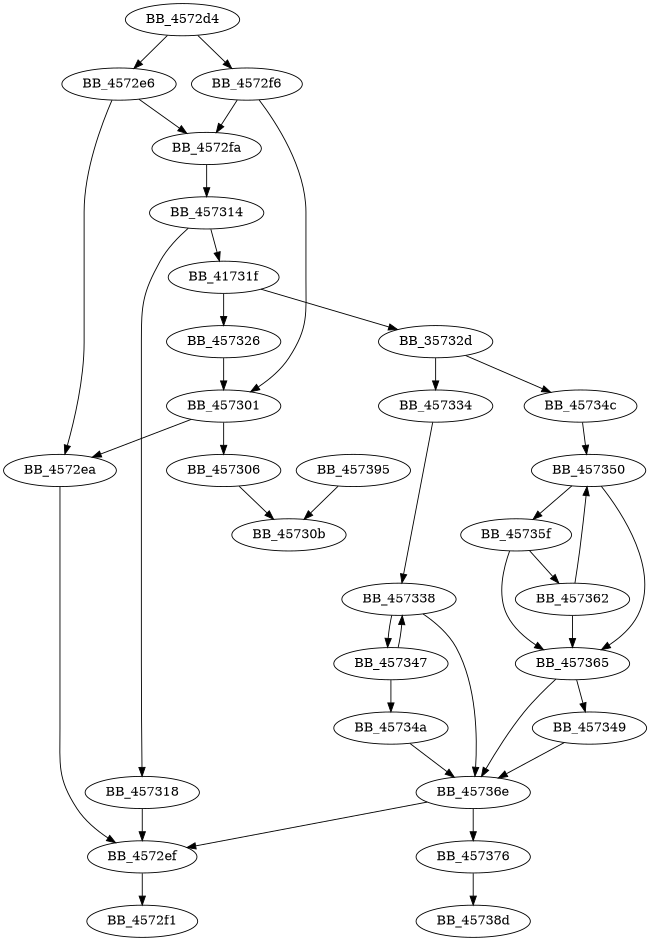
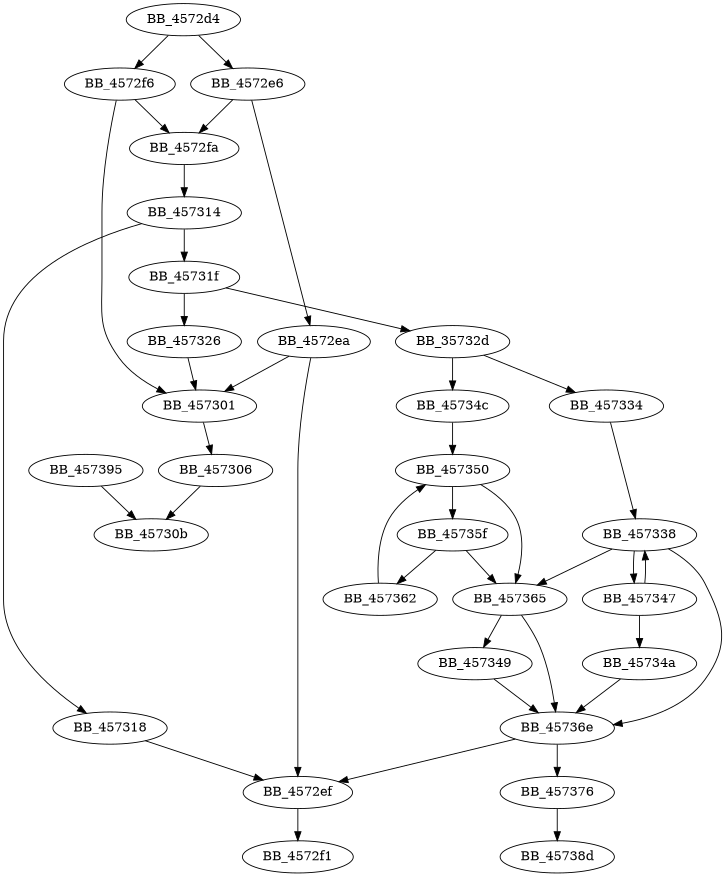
  digraph {
    BB_4572d4
    BB_4572e6
    BB_4572f6
    BB_4572ea
    BB_4572fa
    BB_457301
    BB_4572ef
    BB_457314
    BB_457306
    BB_4572f1
    BB_457318
-   BB_45731f [label=BB_41731f]
+   BB_45731f
    BB_45730b
    BB_457326
    n15 [label=BB_35732d]
    BB_457334
    BB_45734c
    BB_457338
    BB_457350
    BB_457347
    BB_45736e
    BB_45735f
    BB_457365
    BB_45734a
    BB_457376
    BB_45738d
    BB_457362
    n28 [label=BB_457349]
    BB_457395
    BB_4572d4 -> BB_4572e6
    BB_4572d4 -> BB_4572f6
    BB_4572e6 -> BB_4572ea
    BB_4572e6 -> BB_4572fa
    BB_4572f6 -> BB_4572fa
    BB_4572f6 -> BB_457301
-   BB_457301 -> BB_4572ea
+   BB_4572ea -> BB_457301
    BB_4572ea -> BB_4572ef
    BB_4572fa -> BB_457314
    BB_457301 -> BB_457306
    BB_4572ef -> BB_4572f1
    BB_457314 -> BB_457318
    BB_457314 -> BB_45731f
    BB_457306 -> BB_45730b
    BB_457318 -> BB_4572ef
    BB_45731f -> BB_457326
    BB_45731f -> n15
    BB_457326 -> BB_457301
    n15 -> BB_457334
    n15 -> BB_45734c
    BB_457334 -> BB_457338
    BB_45734c -> BB_457350
    BB_457338 -> BB_457347
    BB_457338 -> BB_45736e
    BB_457350 -> BB_45735f
    BB_457350 -> BB_457365
    BB_457347 -> BB_457338
    BB_457347 -> BB_45734a
    BB_45736e -> BB_4572ef
    BB_45736e -> BB_457376
    BB_45735f -> BB_457365
    BB_45735f -> BB_457362
    BB_457365 -> BB_45736e
    BB_457365 -> n28
    BB_45734a -> BB_45736e
    BB_457376 -> BB_45738d
    BB_457362 -> BB_457350
-   BB_457362 -> BB_457365
+   BB_457338 -> BB_457365
    n28 -> BB_45736e
    BB_457395 -> BB_45730b
  }
